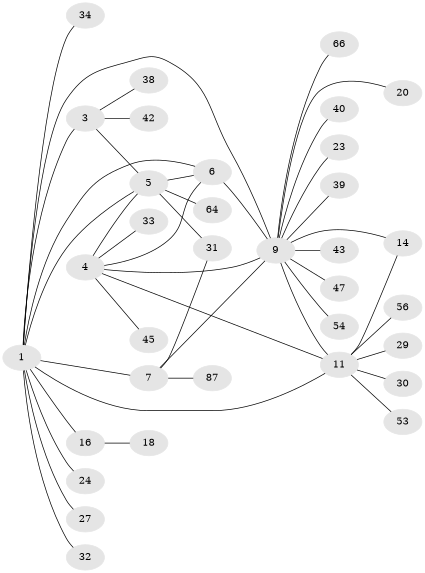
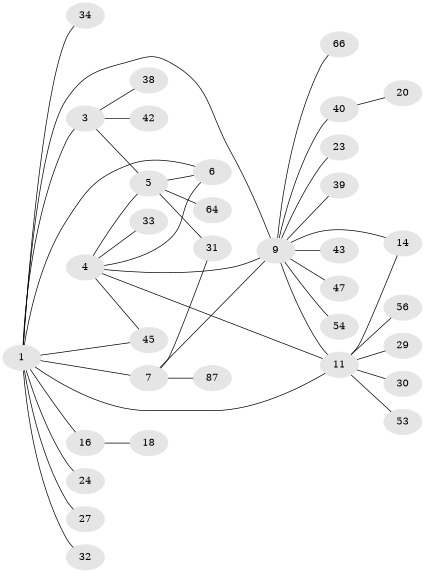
  graph {
    rankdir=LR
    node [color=gray90 style=filled]
    1 [super="+8+2+35+59"]
    3
    5
    6 [super="+44+49+62"]
    7 [super="+36+21"]
    9 [super="+10+15"]
    11 [super="+13+68+12"]
    16 [super="+51"]
    24
    27 [super="+60"]
    32
    34 [super="+55"]
    38
    42 [super="+46"]
    31
    64
    n17 [label=87 super="+63"]
    14
    20 [super="+28"]
    23
    39
    40
    43
    47 [super="+50"]
    54
    66
    29
    30
    53
    56
    18
    4
    33
    45
    1 -- 3 [weight=2]
-   1 -- 5
+   1 -- 45
    1 -- 6
    1 -- 7
    1 -- 9
    1 -- 11 [weight=2]
    1 -- 16
    1 -- 24
    1 -- 27
    1 -- 32
    1 -- 34
    3 -- 5
    3 -- 38
    3 -- 42
    5 -- 6
    5 -- 31
    5 -- 64
-   6 -- 9 [weight=2]
    7 -- 9
    7 -- 31
    7 -- n17
    9 -- 11 [weight=6]
    9 -- 14
-   9 -- 20
+   40 -- 20
    9 -- 23
    9 -- 39
    9 -- 40
    9 -- 43 [weight=2]
    9 -- 47
    9 -- 54
    9 -- 66
    11 -- 14
    11 -- 29
    11 -- 30
    11 -- 53
    11 -- 56
    16 -- 18
    4 -- 5
    4 -- 6
    4 -- 9
    4 -- 11
    4 -- 33
    4 -- 45
  }
